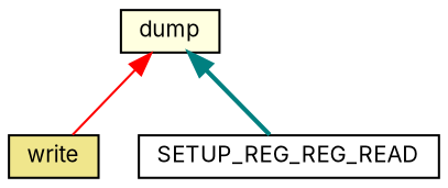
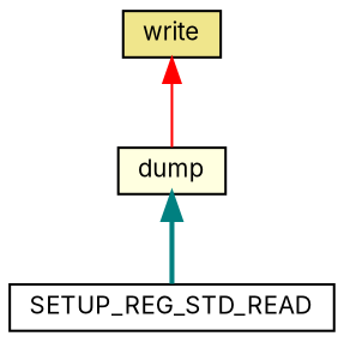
  digraph {
    fontname=Inter
    rankdir=TB
    node [color=black fontname=Inter fontsize=10 shape=record style=filled]
    edge [dir=back fontname=Inter fontsize=10 labelfontname=Helvetica labelfontsize=10]
    n1 [fillcolor=khaki fontcolor=black height=0.2 label=write width=0.4]
    n2 [fillcolor=lightyellow height=0.2 label=dump width=0.4]
-   n3 [fillcolor=white height=0.2 label=SETUP_REG_REG_READ width=0.4]
-   n2 -> n1 [color=red style=solid]
+   n3 [fillcolor=white height=0.2 label=SETUP_REG_STD_READ width=0.4]
+   n1 -> n2 [color=red style=solid]
    n2 -> n3 [color=teal style=bold]
  }
